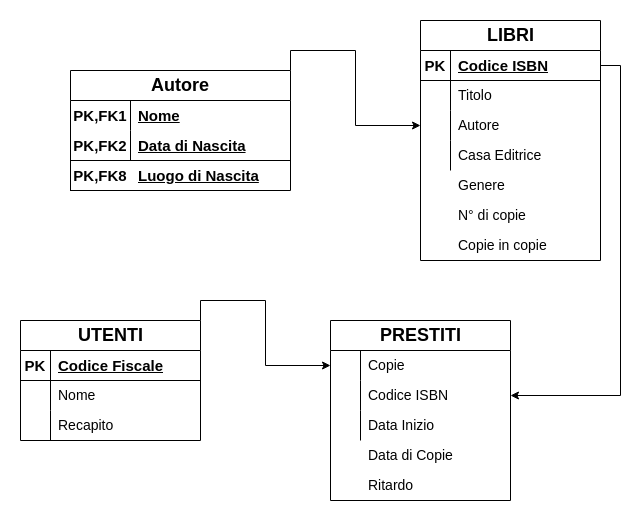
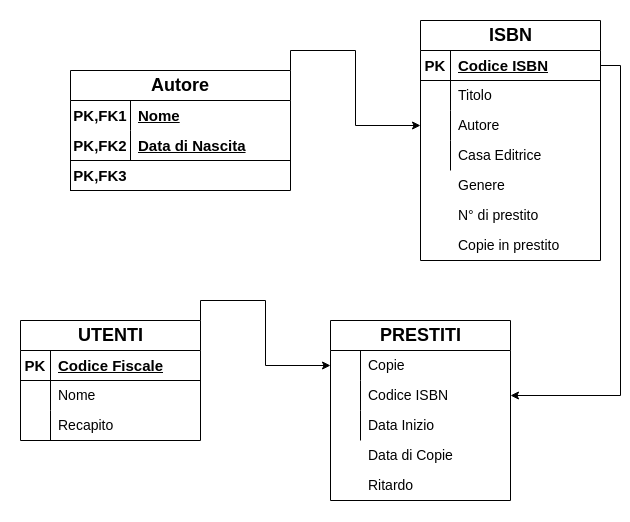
  <mxCell id="0" />
  <mxCell id="1" parent="0" />
  <mxCell id="2" style="edgeStyle=orthogonalEdgeStyle;rounded=0;orthogonalLoop=1;jettySize=auto;html=1;exitX=1;exitY=0;exitDx=0;exitDy=0;" edge="1" parent="1" source="3" target="20"><mxGeometry relative="1" as="geometry" /></mxCell>
  <mxCell id="3" value="&lt;font style=&quot;font-size: 18px;&quot;&gt;Autore&lt;/font&gt;" style="shape=table;startSize=30;container=1;collapsible=1;childLayout=tableLayout;fixedRows=1;rowLines=0;fontStyle=1;align=center;resizeLast=1;html=1;whiteSpace=wrap;" vertex="1" parent="1"><mxGeometry x="70" y="70" width="220" height="120" as="geometry" /></mxCell>
  <mxCell id="4" value="" style="shape=tableRow;horizontal=0;startSize=0;swimlaneHead=0;swimlaneBody=0;fillColor=none;collapsible=0;dropTarget=0;points=[[0,0.5],[1,0.5]];portConstraint=eastwest;top=0;left=0;right=0;bottom=0;html=1;fontSize=15;" vertex="1" parent="3"><mxGeometry y="30" width="220" height="30" as="geometry" /></mxCell>
  <mxCell id="5" value="&lt;font style=&quot;font-size: 15px;&quot;&gt;PK,FK1&lt;/font&gt;" style="shape=partialRectangle;connectable=0;fillColor=none;top=0;left=0;bottom=0;right=0;fontStyle=1;overflow=hidden;html=1;whiteSpace=wrap;" vertex="1" parent="4"><mxGeometry width="60" height="30" as="geometry"><mxRectangle width="60" height="30" as="alternateBounds" /></mxGeometry></mxCell>
  <mxCell id="6" value="&lt;span style=&quot;font-size: 15px;&quot;&gt;Nome&lt;/span&gt;" style="shape=partialRectangle;connectable=0;fillColor=none;top=0;left=0;bottom=0;right=0;align=left;spacingLeft=6;fontStyle=5;overflow=hidden;html=1;whiteSpace=wrap;" vertex="1" parent="4"><mxGeometry x="60" width="160" height="30" as="geometry"><mxRectangle width="160" height="30" as="alternateBounds" /></mxGeometry></mxCell>
  <mxCell id="7" value="" style="shape=tableRow;horizontal=0;startSize=0;swimlaneHead=0;swimlaneBody=0;fillColor=none;collapsible=0;dropTarget=0;points=[[0,0.5],[1,0.5]];portConstraint=eastwest;top=0;left=0;right=0;bottom=1;html=1;" vertex="1" parent="3"><mxGeometry y="60" width="220" height="30" as="geometry" /></mxCell>
  <mxCell id="8" value="&lt;font style=&quot;font-size: 15px;&quot;&gt;PK,FK2&lt;/font&gt;" style="shape=partialRectangle;connectable=0;fillColor=none;top=0;left=0;bottom=0;right=0;fontStyle=1;overflow=hidden;html=1;whiteSpace=wrap;" vertex="1" parent="7"><mxGeometry width="60" height="30" as="geometry"><mxRectangle width="60" height="30" as="alternateBounds" /></mxGeometry></mxCell>
  <mxCell id="9" value="&lt;font style=&quot;font-size: 15px;&quot;&gt;Data di Nascita&lt;/font&gt;" style="shape=partialRectangle;connectable=0;fillColor=none;top=0;left=0;bottom=0;right=0;align=left;spacingLeft=6;fontStyle=5;overflow=hidden;html=1;whiteSpace=wrap;" vertex="1" parent="7"><mxGeometry x="60" width="160" height="30" as="geometry"><mxRectangle width="160" height="30" as="alternateBounds" /></mxGeometry></mxCell>
  <mxCell id="10" value="" style="shape=tableRow;horizontal=0;startSize=0;swimlaneHead=0;swimlaneBody=0;fillColor=none;collapsible=0;dropTarget=0;points=[[0,0.5],[1,0.5]];portConstraint=eastwest;top=0;left=0;right=0;bottom=1;html=1;" vertex="1" parent="1"><mxGeometry x="70" y="160" width="200" height="30" as="geometry" /></mxCell>
- <mxCell id="11" value="&lt;font style=&quot;font-size: 15px;&quot;&gt;Luogo di Nascita&lt;/font&gt;" style="shape=partialRectangle;connectable=0;fillColor=none;top=0;left=0;bottom=0;right=0;align=left;spacingLeft=6;fontStyle=5;overflow=hidden;html=1;whiteSpace=wrap;" vertex="1" parent="1"><mxGeometry x="130" y="160" width="140" height="30" as="geometry"><mxRectangle width="140" height="30" as="alternateBounds" /></mxGeometry></mxCell>
- <mxCell id="12" value="&lt;font style=&quot;font-size: 15px;&quot;&gt;PK,FK8&lt;/font&gt;" style="shape=partialRectangle;connectable=0;fillColor=none;top=0;left=0;bottom=0;right=0;fontStyle=1;overflow=hidden;html=1;whiteSpace=wrap;" vertex="1" parent="1"><mxGeometry x="70" y="160" width="60" height="30" as="geometry"><mxRectangle width="60" height="30" as="alternateBounds" /></mxGeometry></mxCell>
- <mxCell id="13" value="&lt;font style=&quot;font-size: 18px;&quot;&gt;LIBRI&lt;/font&gt;" style="shape=table;startSize=30;container=1;collapsible=1;childLayout=tableLayout;fixedRows=1;rowLines=0;fontStyle=1;align=center;resizeLast=1;html=1;" vertex="1" parent="1"><mxGeometry x="420" y="20" width="180" height="240" as="geometry" /></mxCell>
+ <mxCell id="12" value="&lt;font style=&quot;font-size: 15px;&quot;&gt;PK,FK3&lt;/font&gt;" style="shape=partialRectangle;connectable=0;fillColor=none;top=0;left=0;bottom=0;right=0;fontStyle=1;overflow=hidden;html=1;whiteSpace=wrap;" vertex="1" parent="1"><mxGeometry x="70" y="160" width="60" height="30" as="geometry"><mxRectangle width="60" height="30" as="alternateBounds" /></mxGeometry></mxCell>
+ <mxCell id="13" value="&lt;font style=&quot;font-size: 18px;&quot;&gt;ISBN&lt;/font&gt;" style="shape=table;startSize=30;container=1;collapsible=1;childLayout=tableLayout;fixedRows=1;rowLines=0;fontStyle=1;align=center;resizeLast=1;html=1;" vertex="1" parent="1"><mxGeometry x="420" y="20" width="180" height="240" as="geometry" /></mxCell>
  <mxCell id="14" value="" style="shape=tableRow;horizontal=0;startSize=0;swimlaneHead=0;swimlaneBody=0;fillColor=none;collapsible=0;dropTarget=0;points=[[0,0.5],[1,0.5]];portConstraint=eastwest;top=0;left=0;right=0;bottom=1;" vertex="1" parent="13"><mxGeometry y="30" width="180" height="30" as="geometry" /></mxCell>
  <mxCell id="15" value="&lt;font style=&quot;font-size: 15px;&quot;&gt;PK&lt;/font&gt;" style="shape=partialRectangle;connectable=0;fillColor=none;top=0;left=0;bottom=0;right=0;fontStyle=1;overflow=hidden;whiteSpace=wrap;html=1;" vertex="1" parent="14"><mxGeometry width="30" height="30" as="geometry"><mxRectangle width="30" height="30" as="alternateBounds" /></mxGeometry></mxCell>
  <mxCell id="16" value="&lt;font style=&quot;font-size: 15px;&quot;&gt;Codice ISBN&lt;/font&gt;" style="shape=partialRectangle;connectable=0;fillColor=none;top=0;left=0;bottom=0;right=0;align=left;spacingLeft=6;fontStyle=5;overflow=hidden;whiteSpace=wrap;html=1;" vertex="1" parent="14"><mxGeometry x="30" width="150" height="30" as="geometry"><mxRectangle width="150" height="30" as="alternateBounds" /></mxGeometry></mxCell>
  <mxCell id="17" value="" style="shape=tableRow;horizontal=0;startSize=0;swimlaneHead=0;swimlaneBody=0;fillColor=none;collapsible=0;dropTarget=0;points=[[0,0.5],[1,0.5]];portConstraint=eastwest;top=0;left=0;right=0;bottom=0;" vertex="1" parent="13"><mxGeometry y="60" width="180" height="30" as="geometry" /></mxCell>
  <mxCell id="18" value="" style="shape=partialRectangle;connectable=0;fillColor=none;top=0;left=0;bottom=0;right=0;editable=1;overflow=hidden;whiteSpace=wrap;html=1;" vertex="1" parent="17"><mxGeometry width="30" height="30" as="geometry"><mxRectangle width="30" height="30" as="alternateBounds" /></mxGeometry></mxCell>
  <mxCell id="19" value="&lt;font style=&quot;font-size: 14px;&quot;&gt;Titolo&lt;/font&gt;" style="shape=partialRectangle;connectable=0;fillColor=none;top=0;left=0;bottom=0;right=0;align=left;spacingLeft=6;overflow=hidden;whiteSpace=wrap;html=1;" vertex="1" parent="17"><mxGeometry x="30" width="150" height="30" as="geometry"><mxRectangle width="150" height="30" as="alternateBounds" /></mxGeometry></mxCell>
  <mxCell id="20" value="" style="shape=tableRow;horizontal=0;startSize=0;swimlaneHead=0;swimlaneBody=0;fillColor=none;collapsible=0;dropTarget=0;points=[[0,0.5],[1,0.5]];portConstraint=eastwest;top=0;left=0;right=0;bottom=0;" vertex="1" parent="13"><mxGeometry y="90" width="180" height="30" as="geometry" /></mxCell>
  <mxCell id="21" value="" style="shape=partialRectangle;connectable=0;fillColor=none;top=0;left=0;bottom=0;right=0;editable=1;overflow=hidden;whiteSpace=wrap;html=1;" vertex="1" parent="20"><mxGeometry width="30" height="30" as="geometry"><mxRectangle width="30" height="30" as="alternateBounds" /></mxGeometry></mxCell>
  <mxCell id="22" value="&lt;font style=&quot;font-size: 14px;&quot;&gt;Autore&lt;/font&gt;" style="shape=partialRectangle;connectable=0;fillColor=none;top=0;left=0;bottom=0;right=0;align=left;spacingLeft=6;overflow=hidden;whiteSpace=wrap;html=1;" vertex="1" parent="20"><mxGeometry x="30" width="150" height="30" as="geometry"><mxRectangle width="150" height="30" as="alternateBounds" /></mxGeometry></mxCell>
  <mxCell id="23" value="" style="shape=tableRow;horizontal=0;startSize=0;swimlaneHead=0;swimlaneBody=0;fillColor=none;collapsible=0;dropTarget=0;points=[[0,0.5],[1,0.5]];portConstraint=eastwest;top=0;left=0;right=0;bottom=0;" vertex="1" parent="13"><mxGeometry y="120" width="180" height="30" as="geometry" /></mxCell>
  <mxCell id="24" value="" style="shape=partialRectangle;connectable=0;fillColor=none;top=0;left=0;bottom=0;right=0;editable=1;overflow=hidden;whiteSpace=wrap;html=1;" vertex="1" parent="23"><mxGeometry width="30" height="30" as="geometry"><mxRectangle width="30" height="30" as="alternateBounds" /></mxGeometry></mxCell>
  <mxCell id="25" value="&lt;font style=&quot;font-size: 14px;&quot;&gt;Casa Editrice&lt;br&gt;&lt;/font&gt;" style="shape=partialRectangle;connectable=0;fillColor=none;top=0;left=0;bottom=0;right=0;align=left;spacingLeft=6;overflow=hidden;whiteSpace=wrap;html=1;" vertex="1" parent="23"><mxGeometry x="30" width="150" height="30" as="geometry"><mxRectangle width="150" height="30" as="alternateBounds" /></mxGeometry></mxCell>
  <mxCell id="26" value="" style="shape=tableRow;horizontal=0;startSize=0;swimlaneHead=0;swimlaneBody=0;fillColor=none;collapsible=0;dropTarget=0;points=[[0,0.5],[1,0.5]];portConstraint=eastwest;top=0;left=0;right=0;bottom=0;" vertex="1" parent="1"><mxGeometry x="370" y="220" width="180" height="30" as="geometry" /></mxCell>
  <mxCell id="27" value="" style="shape=partialRectangle;connectable=0;fillColor=none;top=0;left=0;bottom=0;right=0;editable=1;overflow=hidden;whiteSpace=wrap;html=1;" vertex="1" parent="26"><mxGeometry width="30" height="30" as="geometry"><mxRectangle width="30" height="30" as="alternateBounds" /></mxGeometry></mxCell>
  <mxCell id="28" value="" style="shape=tableRow;horizontal=0;startSize=0;swimlaneHead=0;swimlaneBody=0;fillColor=none;collapsible=0;dropTarget=0;points=[[0,0.5],[1,0.5]];portConstraint=eastwest;top=0;left=0;right=0;bottom=0;" vertex="1" parent="1"><mxGeometry x="420" y="170" width="180" height="30" as="geometry" /></mxCell>
  <mxCell id="29" value="" style="shape=partialRectangle;connectable=0;fillColor=none;top=0;left=0;bottom=0;right=0;editable=1;overflow=hidden;whiteSpace=wrap;html=1;" vertex="1" parent="28"><mxGeometry width="30" height="30" as="geometry"><mxRectangle width="30" height="30" as="alternateBounds" /></mxGeometry></mxCell>
  <mxCell id="30" value="" style="shape=tableRow;horizontal=0;startSize=0;swimlaneHead=0;swimlaneBody=0;fillColor=none;collapsible=0;dropTarget=0;points=[[0,0.5],[1,0.5]];portConstraint=eastwest;top=0;left=0;right=0;bottom=0;" vertex="1" parent="1"><mxGeometry x="420" y="200" width="180" height="30" as="geometry" /></mxCell>
  <mxCell id="31" value="" style="shape=partialRectangle;connectable=0;fillColor=none;top=0;left=0;bottom=0;right=0;editable=1;overflow=hidden;whiteSpace=wrap;html=1;" vertex="1" parent="30"><mxGeometry width="30" height="30" as="geometry"><mxRectangle width="30" height="30" as="alternateBounds" /></mxGeometry></mxCell>
  <mxCell id="32" value="&lt;font style=&quot;font-size: 14px;&quot;&gt;Genere&lt;br&gt;&lt;/font&gt;" style="shape=partialRectangle;connectable=0;fillColor=none;top=0;left=0;bottom=0;right=0;align=left;spacingLeft=6;overflow=hidden;whiteSpace=wrap;html=1;" vertex="1" parent="1"><mxGeometry x="450" y="170" width="150" height="30" as="geometry"><mxRectangle width="150" height="30" as="alternateBounds" /></mxGeometry></mxCell>
- <mxCell id="33" value="&lt;font style=&quot;font-size: 14px;&quot;&gt;N° di copie&lt;br&gt;&lt;/font&gt;" style="shape=partialRectangle;connectable=0;fillColor=none;top=0;left=0;bottom=0;right=0;align=left;spacingLeft=6;overflow=hidden;whiteSpace=wrap;html=1;" vertex="1" parent="1"><mxGeometry x="450" y="200" width="150" height="30" as="geometry"><mxRectangle width="150" height="30" as="alternateBounds" /></mxGeometry></mxCell>
- <mxCell id="34" value="&lt;font style=&quot;font-size: 14px;&quot;&gt;Copie in copie&lt;br&gt;&lt;/font&gt;" style="shape=partialRectangle;connectable=0;fillColor=none;top=0;left=0;bottom=0;right=0;align=left;spacingLeft=6;overflow=hidden;whiteSpace=wrap;html=1;" vertex="1" parent="1"><mxGeometry x="450" y="230" width="150" height="30" as="geometry"><mxRectangle width="150" height="30" as="alternateBounds" /></mxGeometry></mxCell>
+ <mxCell id="33" value="&lt;font style=&quot;font-size: 14px;&quot;&gt;N° di prestito&lt;br&gt;&lt;/font&gt;" style="shape=partialRectangle;connectable=0;fillColor=none;top=0;left=0;bottom=0;right=0;align=left;spacingLeft=6;overflow=hidden;whiteSpace=wrap;html=1;" vertex="1" parent="1"><mxGeometry x="450" y="200" width="150" height="30" as="geometry"><mxRectangle width="150" height="30" as="alternateBounds" /></mxGeometry></mxCell>
+ <mxCell id="34" value="&lt;font style=&quot;font-size: 14px;&quot;&gt;Copie in prestito&lt;br&gt;&lt;/font&gt;" style="shape=partialRectangle;connectable=0;fillColor=none;top=0;left=0;bottom=0;right=0;align=left;spacingLeft=6;overflow=hidden;whiteSpace=wrap;html=1;" vertex="1" parent="1"><mxGeometry x="450" y="230" width="150" height="30" as="geometry"><mxRectangle width="150" height="30" as="alternateBounds" /></mxGeometry></mxCell>
  <mxCell id="35" style="edgeStyle=orthogonalEdgeStyle;rounded=0;orthogonalLoop=1;jettySize=auto;html=1;exitX=1;exitY=0;exitDx=0;exitDy=0;" edge="1" parent="1" source="36" target="47"><mxGeometry relative="1" as="geometry" /></mxCell>
  <mxCell id="36" value="&lt;font style=&quot;font-size: 18px;&quot;&gt;UTENTI&lt;/font&gt;" style="shape=table;startSize=30;container=1;collapsible=1;childLayout=tableLayout;fixedRows=1;rowLines=0;fontStyle=1;align=center;resizeLast=1;html=1;" vertex="1" parent="1"><mxGeometry x="20" y="320" width="180" height="120" as="geometry" /></mxCell>
  <mxCell id="37" value="" style="shape=tableRow;horizontal=0;startSize=0;swimlaneHead=0;swimlaneBody=0;fillColor=none;collapsible=0;dropTarget=0;points=[[0,0.5],[1,0.5]];portConstraint=eastwest;top=0;left=0;right=0;bottom=1;" vertex="1" parent="36"><mxGeometry y="30" width="180" height="30" as="geometry" /></mxCell>
  <mxCell id="38" value="&lt;font style=&quot;font-size: 15px;&quot;&gt;PK&lt;/font&gt;" style="shape=partialRectangle;connectable=0;fillColor=none;top=0;left=0;bottom=0;right=0;fontStyle=1;overflow=hidden;whiteSpace=wrap;html=1;" vertex="1" parent="37"><mxGeometry width="30" height="30" as="geometry"><mxRectangle width="30" height="30" as="alternateBounds" /></mxGeometry></mxCell>
  <mxCell id="39" value="&lt;font style=&quot;font-size: 15px;&quot;&gt;Codice Fiscale&lt;/font&gt;" style="shape=partialRectangle;connectable=0;fillColor=none;top=0;left=0;bottom=0;right=0;align=left;spacingLeft=6;fontStyle=5;overflow=hidden;whiteSpace=wrap;html=1;" vertex="1" parent="37"><mxGeometry x="30" width="150" height="30" as="geometry"><mxRectangle width="150" height="30" as="alternateBounds" /></mxGeometry></mxCell>
  <mxCell id="40" value="" style="shape=tableRow;horizontal=0;startSize=0;swimlaneHead=0;swimlaneBody=0;fillColor=none;collapsible=0;dropTarget=0;points=[[0,0.5],[1,0.5]];portConstraint=eastwest;top=0;left=0;right=0;bottom=0;" vertex="1" parent="36"><mxGeometry y="60" width="180" height="30" as="geometry" /></mxCell>
  <mxCell id="41" value="" style="shape=partialRectangle;connectable=0;fillColor=none;top=0;left=0;bottom=0;right=0;editable=1;overflow=hidden;whiteSpace=wrap;html=1;" vertex="1" parent="40"><mxGeometry width="30" height="30" as="geometry"><mxRectangle width="30" height="30" as="alternateBounds" /></mxGeometry></mxCell>
  <mxCell id="42" value="&lt;font style=&quot;font-size: 14px;&quot;&gt;Nome&lt;/font&gt;" style="shape=partialRectangle;connectable=0;fillColor=none;top=0;left=0;bottom=0;right=0;align=left;spacingLeft=6;overflow=hidden;whiteSpace=wrap;html=1;" vertex="1" parent="40"><mxGeometry x="30" width="150" height="30" as="geometry"><mxRectangle width="150" height="30" as="alternateBounds" /></mxGeometry></mxCell>
  <mxCell id="43" value="" style="shape=tableRow;horizontal=0;startSize=0;swimlaneHead=0;swimlaneBody=0;fillColor=none;collapsible=0;dropTarget=0;points=[[0,0.5],[1,0.5]];portConstraint=eastwest;top=0;left=0;right=0;bottom=0;" vertex="1" parent="36"><mxGeometry y="90" width="180" height="30" as="geometry" /></mxCell>
  <mxCell id="44" value="" style="shape=partialRectangle;connectable=0;fillColor=none;top=0;left=0;bottom=0;right=0;editable=1;overflow=hidden;whiteSpace=wrap;html=1;" vertex="1" parent="43"><mxGeometry width="30" height="30" as="geometry"><mxRectangle width="30" height="30" as="alternateBounds" /></mxGeometry></mxCell>
  <mxCell id="45" value="&lt;font style=&quot;font-size: 14px;&quot;&gt;Recapito&lt;/font&gt;" style="shape=partialRectangle;connectable=0;fillColor=none;top=0;left=0;bottom=0;right=0;align=left;spacingLeft=6;overflow=hidden;whiteSpace=wrap;html=1;" vertex="1" parent="43"><mxGeometry x="30" width="150" height="30" as="geometry"><mxRectangle width="150" height="30" as="alternateBounds" /></mxGeometry></mxCell>
  <mxCell id="46" value="&lt;font style=&quot;font-size: 18px;&quot;&gt;PRESTITI&lt;/font&gt;" style="shape=table;startSize=30;container=1;collapsible=1;childLayout=tableLayout;fixedRows=1;rowLines=0;fontStyle=1;align=center;resizeLast=1;html=1;" vertex="1" parent="1"><mxGeometry x="330" y="320" width="180" height="180" as="geometry" /></mxCell>
  <mxCell id="47" value="" style="shape=tableRow;horizontal=0;startSize=0;swimlaneHead=0;swimlaneBody=0;fillColor=none;collapsible=0;dropTarget=0;points=[[0,0.5],[1,0.5]];portConstraint=eastwest;top=0;left=0;right=0;bottom=0;" vertex="1" parent="46"><mxGeometry y="30" width="180" height="30" as="geometry" /></mxCell>
  <mxCell id="48" value="" style="shape=partialRectangle;connectable=0;fillColor=none;top=0;left=0;bottom=0;right=0;editable=1;overflow=hidden;whiteSpace=wrap;html=1;" vertex="1" parent="47"><mxGeometry width="30" height="30" as="geometry"><mxRectangle width="30" height="30" as="alternateBounds" /></mxGeometry></mxCell>
  <mxCell id="49" value="&lt;font style=&quot;font-size: 14px;&quot;&gt;Copie&lt;/font&gt;" style="shape=partialRectangle;connectable=0;fillColor=none;top=0;left=0;bottom=0;right=0;align=left;spacingLeft=6;overflow=hidden;whiteSpace=wrap;html=1;" vertex="1" parent="47"><mxGeometry x="30" width="150" height="30" as="geometry"><mxRectangle width="150" height="30" as="alternateBounds" /></mxGeometry></mxCell>
  <mxCell id="50" value="" style="shape=tableRow;horizontal=0;startSize=0;swimlaneHead=0;swimlaneBody=0;fillColor=none;collapsible=0;dropTarget=0;points=[[0,0.5],[1,0.5]];portConstraint=eastwest;top=0;left=0;right=0;bottom=0;" vertex="1" parent="46"><mxGeometry y="60" width="180" height="30" as="geometry" /></mxCell>
  <mxCell id="51" value="" style="shape=partialRectangle;connectable=0;fillColor=none;top=0;left=0;bottom=0;right=0;editable=1;overflow=hidden;whiteSpace=wrap;html=1;" vertex="1" parent="50"><mxGeometry width="30" height="30" as="geometry"><mxRectangle width="30" height="30" as="alternateBounds" /></mxGeometry></mxCell>
  <mxCell id="52" value="&lt;font style=&quot;font-size: 14px;&quot;&gt;Codice ISBN&lt;/font&gt;" style="shape=partialRectangle;connectable=0;fillColor=none;top=0;left=0;bottom=0;right=0;align=left;spacingLeft=6;overflow=hidden;whiteSpace=wrap;html=1;" vertex="1" parent="50"><mxGeometry x="30" width="150" height="30" as="geometry"><mxRectangle width="150" height="30" as="alternateBounds" /></mxGeometry></mxCell>
  <mxCell id="53" value="" style="shape=tableRow;horizontal=0;startSize=0;swimlaneHead=0;swimlaneBody=0;fillColor=none;collapsible=0;dropTarget=0;points=[[0,0.5],[1,0.5]];portConstraint=eastwest;top=0;left=0;right=0;bottom=0;" vertex="1" parent="46"><mxGeometry y="90" width="180" height="30" as="geometry" /></mxCell>
  <mxCell id="54" value="" style="shape=partialRectangle;connectable=0;fillColor=none;top=0;left=0;bottom=0;right=0;editable=1;overflow=hidden;whiteSpace=wrap;html=1;" vertex="1" parent="53"><mxGeometry width="30" height="30" as="geometry"><mxRectangle width="30" height="30" as="alternateBounds" /></mxGeometry></mxCell>
  <mxCell id="55" value="&lt;font style=&quot;font-size: 14px;&quot;&gt;Data Inizio&lt;br&gt;&lt;/font&gt;" style="shape=partialRectangle;connectable=0;fillColor=none;top=0;left=0;bottom=0;right=0;align=left;spacingLeft=6;overflow=hidden;whiteSpace=wrap;html=1;" vertex="1" parent="53"><mxGeometry x="30" width="150" height="30" as="geometry"><mxRectangle width="150" height="30" as="alternateBounds" /></mxGeometry></mxCell>
  <mxCell id="56" value="" style="shape=tableRow;horizontal=0;startSize=0;swimlaneHead=0;swimlaneBody=0;fillColor=none;collapsible=0;dropTarget=0;points=[[0,0.5],[1,0.5]];portConstraint=eastwest;top=0;left=0;right=0;bottom=0;" vertex="1" parent="1"><mxGeometry x="330" y="440" width="180" height="30" as="geometry" /></mxCell>
  <mxCell id="57" value="" style="shape=partialRectangle;connectable=0;fillColor=none;top=0;left=0;bottom=0;right=0;editable=1;overflow=hidden;whiteSpace=wrap;html=1;" vertex="1" parent="56"><mxGeometry width="30" height="30" as="geometry"><mxRectangle width="30" height="30" as="alternateBounds" /></mxGeometry></mxCell>
  <mxCell id="58" value="&lt;font style=&quot;font-size: 14px;&quot;&gt;Data di Copie&lt;br&gt;&lt;/font&gt;" style="shape=partialRectangle;connectable=0;fillColor=none;top=0;left=0;bottom=0;right=0;align=left;spacingLeft=6;overflow=hidden;whiteSpace=wrap;html=1;" vertex="1" parent="56"><mxGeometry x="30" width="150" height="30" as="geometry"><mxRectangle width="150" height="30" as="alternateBounds" /></mxGeometry></mxCell>
  <mxCell id="59" value="" style="shape=tableRow;horizontal=0;startSize=0;swimlaneHead=0;swimlaneBody=0;fillColor=none;collapsible=0;dropTarget=0;points=[[0,0.5],[1,0.5]];portConstraint=eastwest;top=0;left=0;right=0;bottom=0;" vertex="1" parent="1"><mxGeometry x="330" y="470" width="180" height="30" as="geometry" /></mxCell>
  <mxCell id="60" value="" style="shape=partialRectangle;connectable=0;fillColor=none;top=0;left=0;bottom=0;right=0;editable=1;overflow=hidden;whiteSpace=wrap;html=1;" vertex="1" parent="59"><mxGeometry width="30" height="30" as="geometry"><mxRectangle width="30" height="30" as="alternateBounds" /></mxGeometry></mxCell>
  <mxCell id="61" value="&lt;font style=&quot;font-size: 14px;&quot;&gt;Ritardo&lt;/font&gt;" style="shape=partialRectangle;connectable=0;fillColor=none;top=0;left=0;bottom=0;right=0;align=left;spacingLeft=6;overflow=hidden;whiteSpace=wrap;html=1;" vertex="1" parent="59"><mxGeometry x="30" width="150" height="30" as="geometry"><mxRectangle width="150" height="30" as="alternateBounds" /></mxGeometry></mxCell>
  <mxCell id="62" style="edgeStyle=orthogonalEdgeStyle;rounded=0;orthogonalLoop=1;jettySize=auto;html=1;exitX=1;exitY=0.5;exitDx=0;exitDy=0;" edge="1" parent="1" source="14" target="50"><mxGeometry relative="1" as="geometry" /></mxCell>
